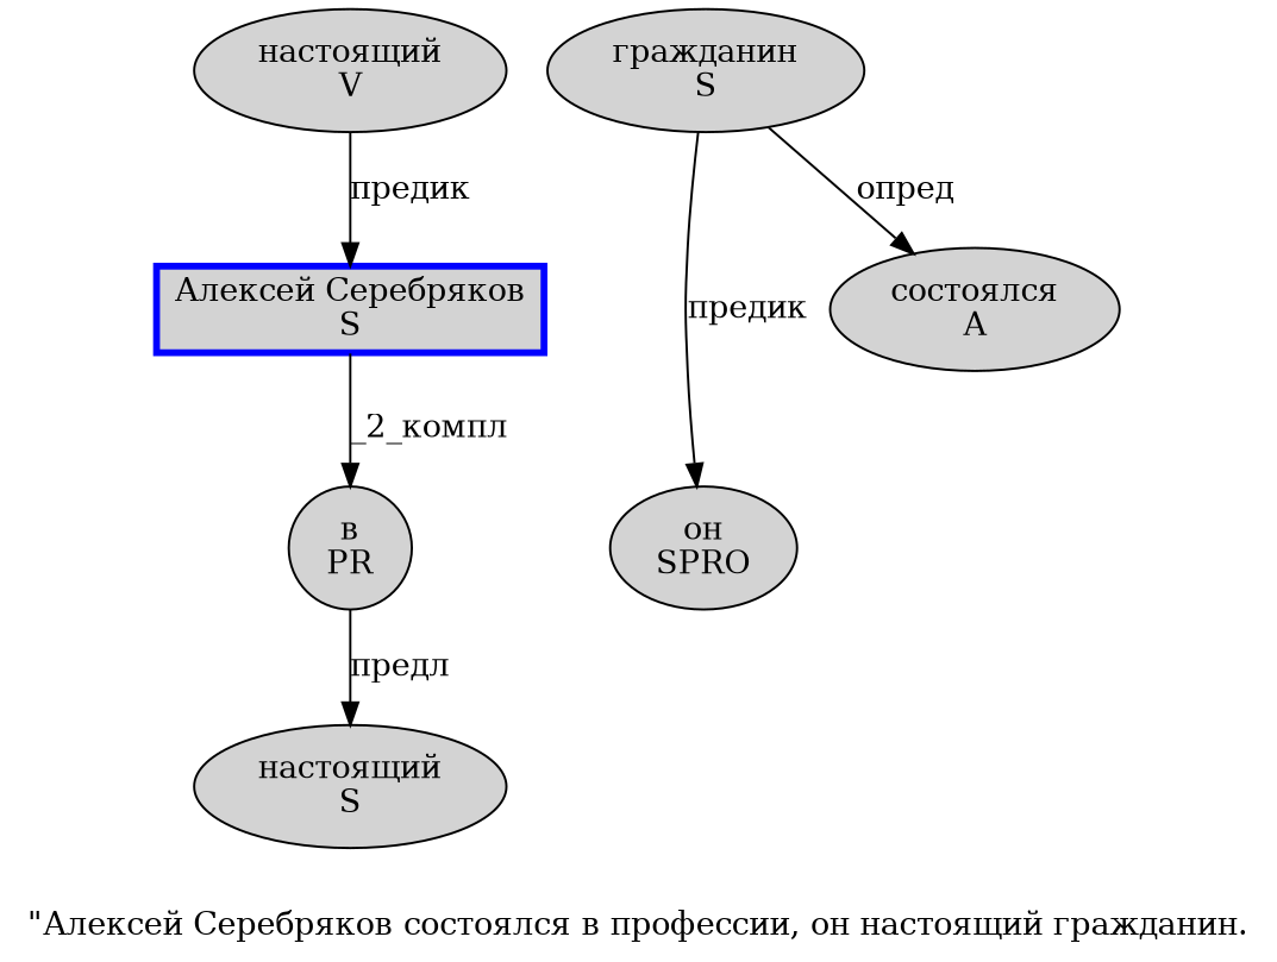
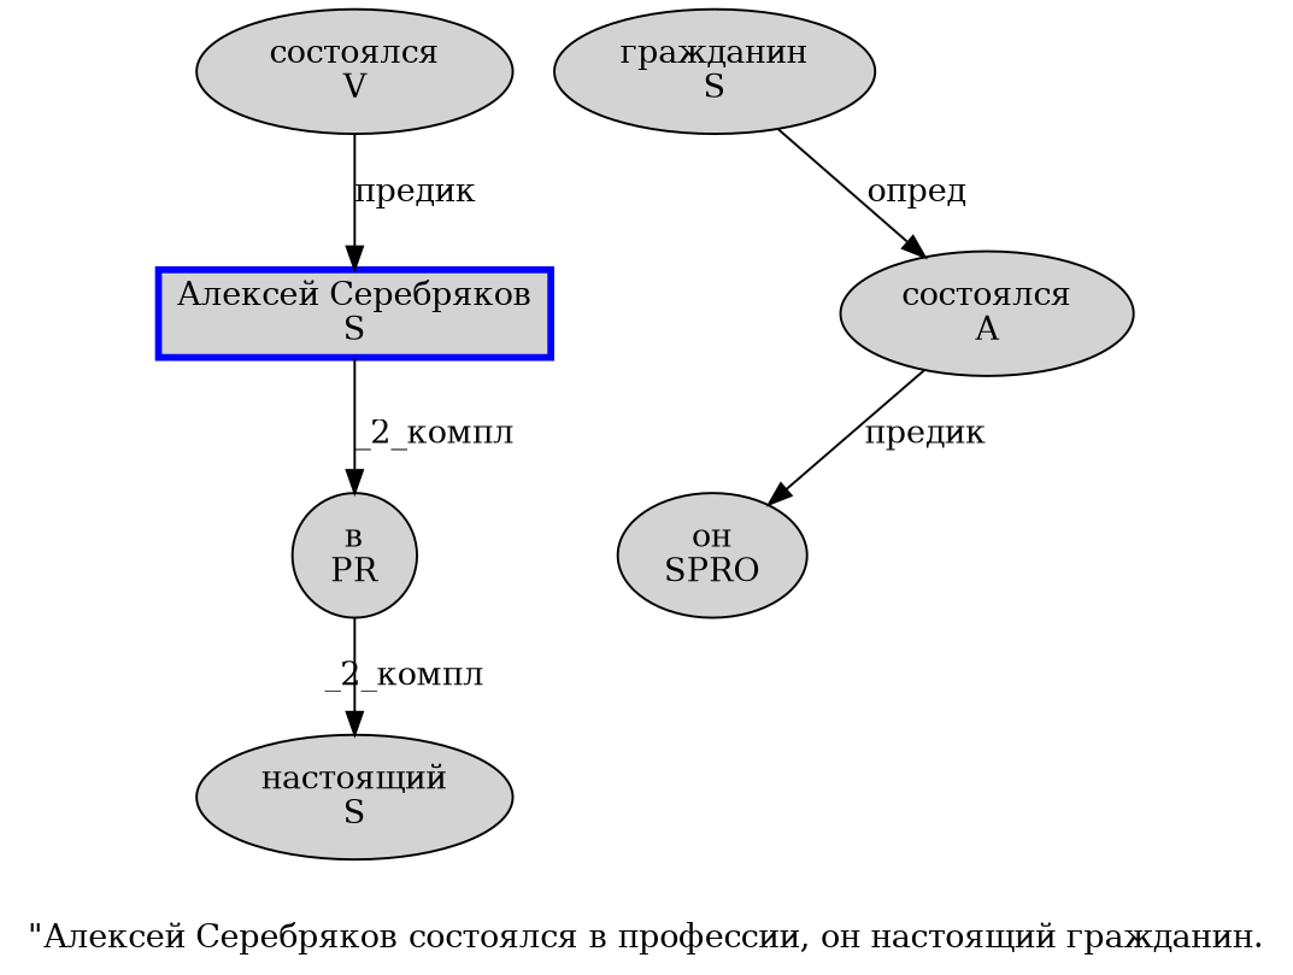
  digraph {
    label="\"Алексей Серебряков состоялся в профессии, он настоящий гражданин."
    node [fillcolor=lightgray penwidth=1 shape=ellipse style=filled]
    n1 [color=blue label="Алексей Серебряков\nS" penwidth=3 shape=box]
    n2 [label="в\nPR"]
-   n3 [label="настоящий\nV"]
+   n3 [label="состоялся\nV"]
    n4 [label="настоящий\nS"]
    n5 [label="он\nSPRO"]
    n6 [label="состоялся\nA"]
    n7 [label="гражданин\nS"]
    n1 -> n2 [label="_2_компл"]
-   n2 -> n4 [label="предл"]
+   n2 -> n4 [label="_2_компл"]
    n3 -> n1 [label="предик"]
-   n7 -> n5 [label="предик"]
+   n6 -> n5 [label="предик"]
    n7 -> n6 [label="опред"]
  }
